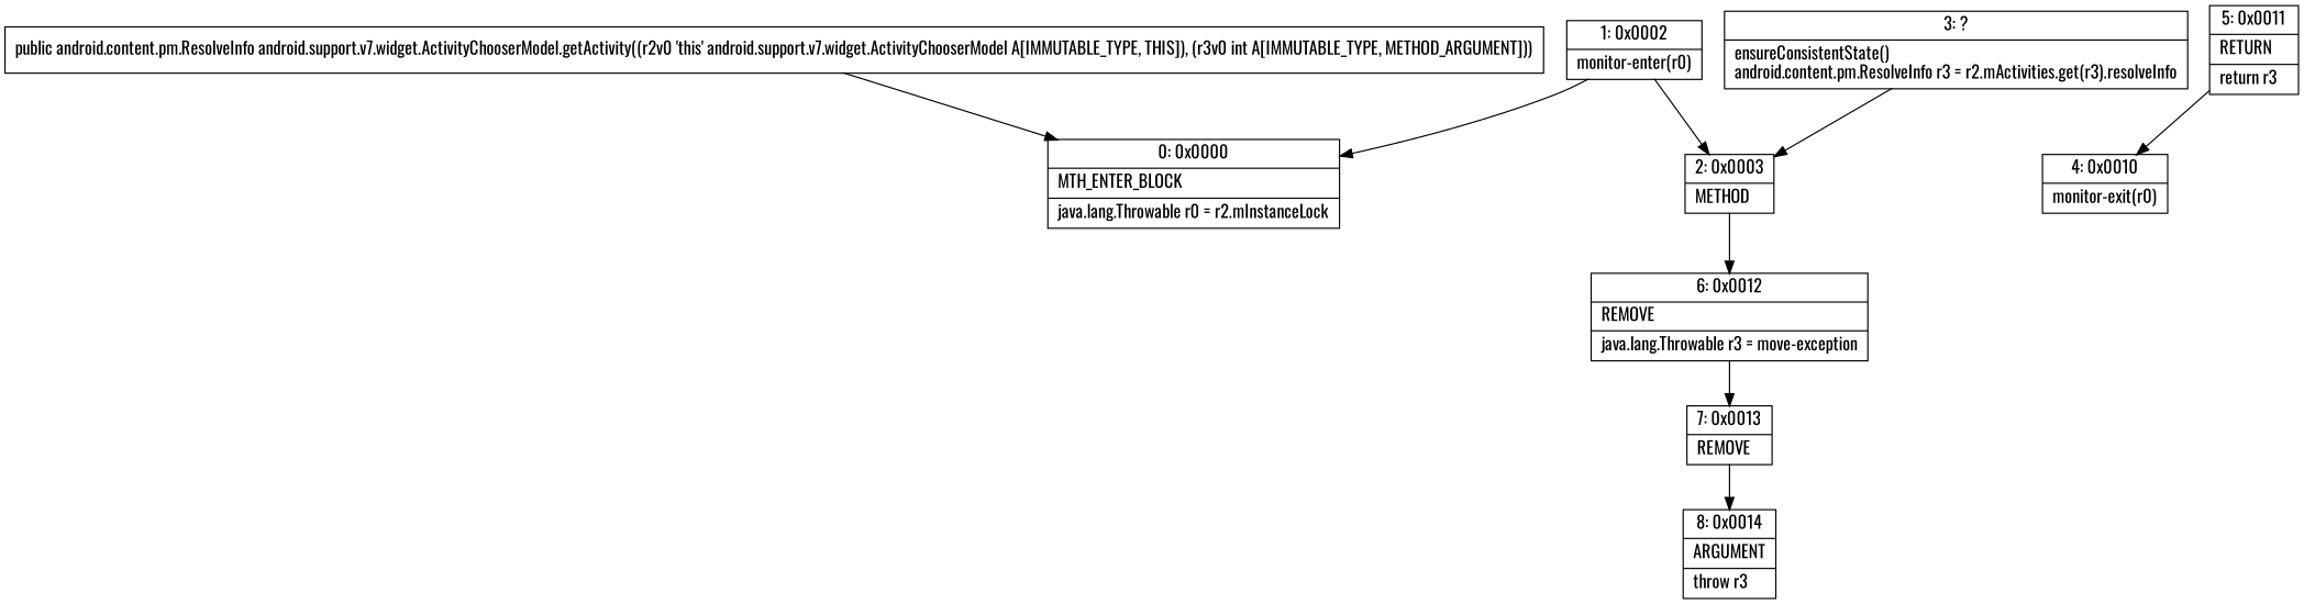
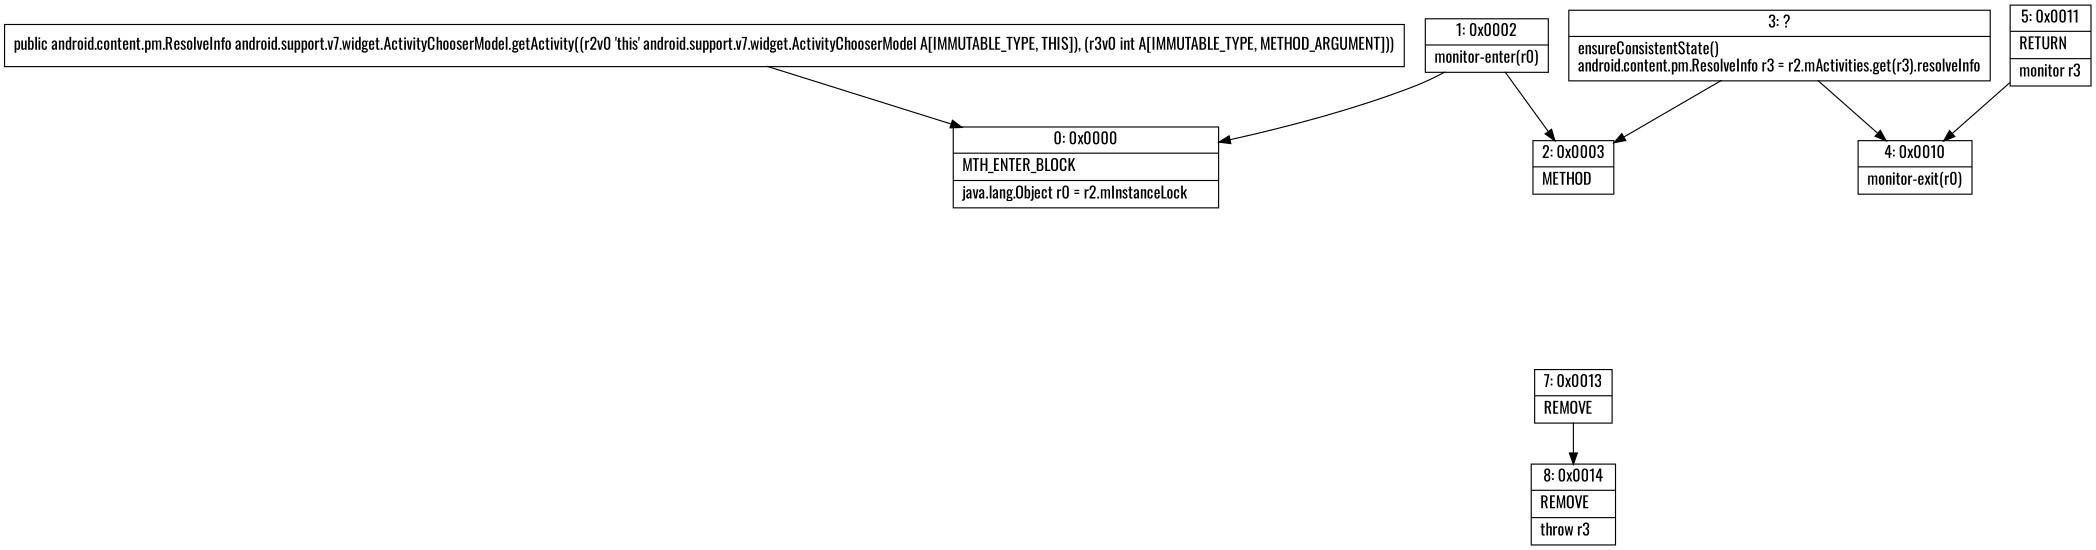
  digraph {
    fontname=Oswald
    node [fontname=Oswald shape=record]
    edge [fontname=Oswald]
-   n1 [label="{0\:\ 0x0000|MTH_ENTER_BLOCK\l|java.lang.Throwable r0 = r2.mInstanceLock\l}"]
+   n1 [label="{0\:\ 0x0000|MTH_ENTER_BLOCK\l|java.lang.Object r0 = r2.mInstanceLock\l}"]
    n2 [label="{1\:\ 0x0002|monitor\-enter(r0)\l}"]
    n3 [label="{2\:\ 0x0003|METHOD\l}"]
-   n4 [label="{6\:\ 0x0012|REMOVE\l|java.lang.Throwable r3 = move\-exception\l}"]
    n5 [label="{3\:\ ?|ensureConsistentState()\landroid.content.pm.ResolveInfo r3 = r2.mActivities.get(r3).resolveInfo\l}"]
    n6 [label="{4\:\ 0x0010|monitor\-exit(r0)\l}"]
    n7 [label="{7\:\ 0x0013|REMOVE\l}"]
-   n8 [label="{5\:\ 0x0011|RETURN\l|return r3\l}"]
-   n9 [label="{8\:\ 0x0014|ARGUMENT\l|throw r3\l}"]
+   n8 [label="{5\:\ 0x0011|RETURN\l|monitor r3\l}"]
+   n9 [label="{8\:\ 0x0014|REMOVE\l|throw r3\l}"]
    n10 [label="{public android.content.pm.ResolveInfo android.support.v7.widget.ActivityChooserModel.getActivity((r2v0 'this' android.support.v7.widget.ActivityChooserModel A[IMMUTABLE_TYPE, THIS]), (r3v0 int A[IMMUTABLE_TYPE, METHOD_ARGUMENT])) }"]
    n2 -> n1
    n2 -> n3
-   n3 -> n4
-   n4 -> n7
    n5 -> n3
+   n5 -> n6
    n7 -> n9
    n8 -> n6
    n10 -> n1
  }
